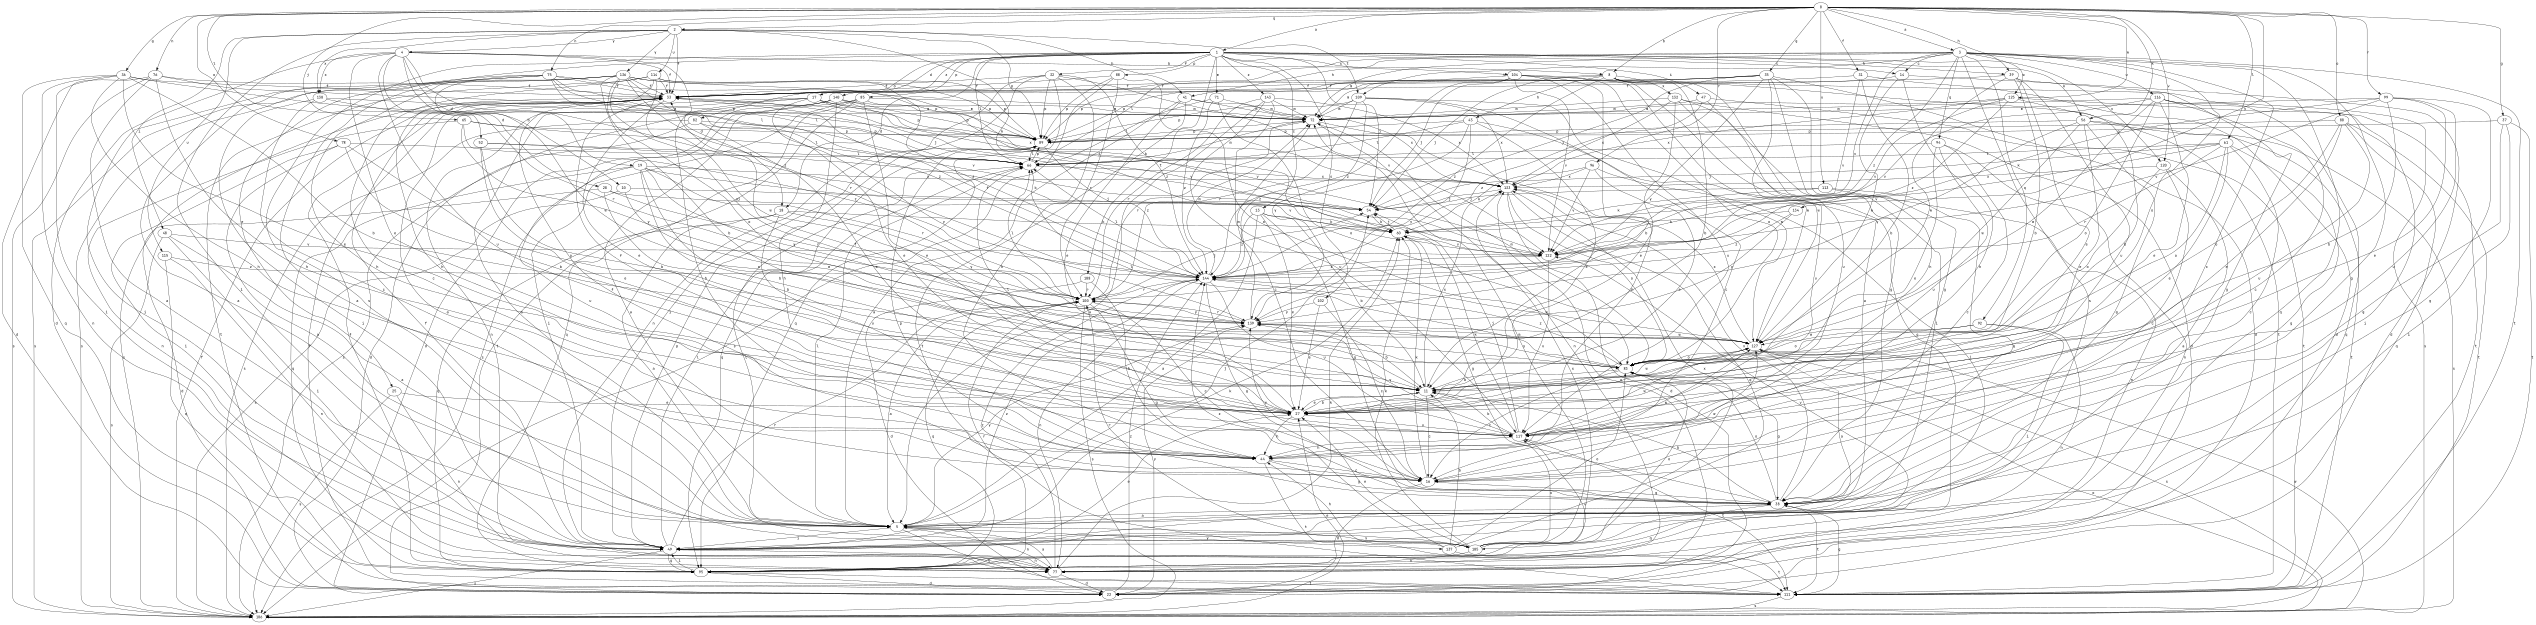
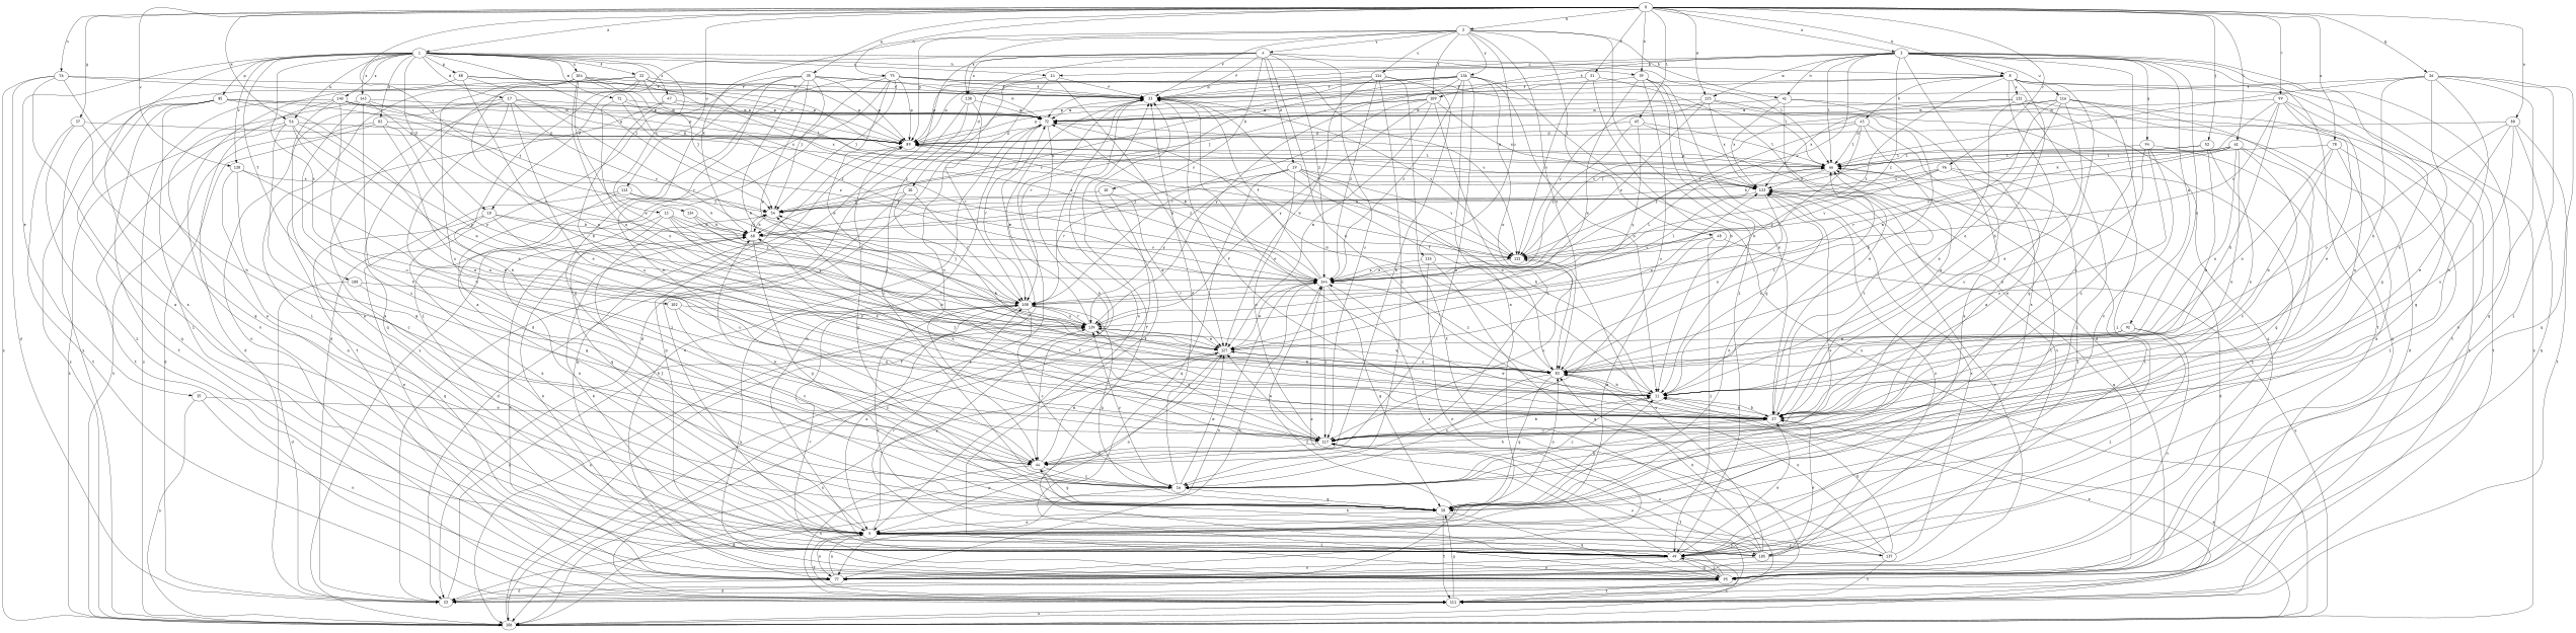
  strict digraph {
    fontname="JetBrains Mono"
    node [fontname="JetBrains Mono"]
    edge [fontname="JetBrains Mono"]
    0
    1
    2
    3
    8
    31
    35
    36
    37
    39
    52
    56
    61
    65
    75
    76
    78
    80
    96
    99
    113
    120
    125
    134
    13
    14
    17
    18
    25
    32
    47
    54
    66
    71
    82
    85
    88
    102
    104
    105
    108
    140
    143
    4
    33
    41
    48
    49
    60
    83
    89
    109
    114
    115
    130
    136
    16
    38
    72
    92
    94
    95
    111
    116
    122
    144
    5
    11
    43
    106
    132
    22
    139
    127
    44
    27
    77
    117
    100
    133
    10
    19
    20
    137
    0 -> 1 [label=a]
    0 -> 2 [label=q]
    0 -> 3 [label=a]
    0 -> 8 [label=b]
    0 -> 31 [label=f]
    0 -> 35 [label=g]
    0 -> 36 [label=g]
    0 -> 37 [label=g]
    0 -> 39 [label=h]
    0 -> 52 [label=j]
    0 -> 56 [label=k]
    0 -> 61 [label=l]
    0 -> 65 [label=l]
    0 -> 75 [label=n]
    0 -> 76 [label=n]
    0 -> 78 [label=o]
    0 -> 80 [label=o]
    0 -> 96 [label=r]
    0 -> 99 [label=r]
    0 -> 113 [label=u]
    0 -> 120 [label=v]
    0 -> 125 [label=w]
    0 -> 134 [label=y]
    1 -> 39 [label=h]
    1 -> 56 [label=k]
    1 -> 120 [label=v]
    1 -> 13 [label=c]
    1 -> 14 [label=c]
    1 -> 17 [label=d]
    1 -> 18 [label=d]
    1 -> 25 [label=e]
    1 -> 32 [label=f]
    1 -> 47 [label=i]
    1 -> 54 [label=j]
    1 -> 66 [label=l]
    1 -> 71 [label=m]
    1 -> 82 [label=o]
    1 -> 85 [label=p]
    1 -> 88 [label=p]
    1 -> 102 [label=s]
    1 -> 104 [label=s]
    1 -> 105 [label=s]
    1 -> 108 [label=t]
    1 -> 140 [label=z]
    1 -> 143 [label=z]
    2 -> 4 [label=y]
    2 -> 33 [label=f]
    2 -> 41 [label=h]
    2 -> 48 [label=i]
    2 -> 49 [label=i]
    2 -> 60 [label=k]
+   2 -> 83 [label=o]
    2 -> 89 [label=p]
    2 -> 109 [label=t]
    2 -> 114 [label=u]
    2 -> 115 [label=u]
    2 -> 130 [label=x]
    2 -> 136 [label=y]
    3 -> 125 [label=w]
    3 -> 14 [label=c]
    3 -> 66 [label=l]
    3 -> 105 [label=s]
    3 -> 41 [label=h]
    3 -> 83 [label=o]
    3 -> 109 [label=t]
    3 -> 16 [label=c]
    3 -> 38 [label=g]
    3 -> 72 [label=m]
    3 -> 92 [label=q]
    3 -> 94 [label=q]
    3 -> 95 [label=q]
    3 -> 111 [label=t]
    3 -> 116 [label=u]
    3 -> 122 [label=v]
    3 -> 144 [label=z]
    8 -> 54 [label=j]
    8 -> 89 [label=p]
    8 -> 38 [label=g]
    8 -> 111 [label=t]
    8 -> 144 [label=z]
    8 -> 5 [label=a]
    8 -> 11 [label=b]
    8 -> 43 [label=h]
    8 -> 106 [label=s]
    8 -> 132 [label=x]
    31 -> 33 [label=f]
    31 -> 122 [label=v]
    31 -> 11 [label=b]
    31 -> 22 [label=d]
    35 -> 54 [label=j]
    35 -> 33 [label=f]
    35 -> 89 [label=p]
    35 -> 38 [label=g]
    35 -> 72 [label=m]
    35 -> 22 [label=d]
    35 -> 139 [label=y]
    35 -> 127 [label=w]
    35 -> 44 [label=h]
    36 -> 66 [label=l]
    36 -> 33 [label=f]
    36 -> 49 [label=i]
    36 -> 95 [label=q]
    36 -> 11 [label=b]
    36 -> 44 [label=h]
    36 -> 27 [label=e]
    36 -> 77 [label=n]
    37 -> 49 [label=i]
    37 -> 89 [label=p]
    37 -> 38 [label=g]
    37 -> 111 [label=t]
    39 -> 33 [label=f]
    39 -> 38 [label=g]
    39 -> 11 [label=b]
    39 -> 127 [label=w]
    39 -> 27 [label=e]
    39 -> 117 [label=u]
    52 -> 66 [label=l]
    52 -> 60 [label=k]
    52 -> 11 [label=b]
    52 -> 27 [label=e]
    56 -> 89 [label=p]
    56 -> 38 [label=g]
    56 -> 111 [label=t]
    56 -> 106 [label=s]
    56 -> 139 [label=y]
    56 -> 127 [label=w]
    56 -> 27 [label=e]
    61 -> 54 [label=j]
    61 -> 66 [label=l]
    61 -> 83 [label=o]
    61 -> 16 [label=c]
    61 -> 38 [label=g]
    61 -> 122 [label=v]
    61 -> 27 [label=e]
    61 -> 100 [label=r]
    65 -> 66 [label=l]
    65 -> 89 [label=p]
    65 -> 144 [label=z]
    65 -> 139 [label=y]
    65 -> 77 [label=n]
    75 -> 54 [label=j]
    75 -> 66 [label=l]
    75 -> 33 [label=f]
    75 -> 49 [label=i]
    75 -> 89 [label=p]
    75 -> 122 [label=v]
    75 -> 5 [label=a]
    75 -> 106 [label=s]
    75 -> 127 [label=w]
    76 -> 33 [label=f]
    76 -> 89 [label=p]
    76 -> 5 [label=a]
    76 -> 106 [label=s]
    76 -> 22 [label=d]
    76 -> 44 [label=h]
    78 -> 66 [label=l]
    78 -> 49 [label=i]
    78 -> 83 [label=o]
    78 -> 5 [label=a]
    78 -> 11 [label=b]
    80 -> 83 [label=o]
    80 -> 89 [label=p]
    80 -> 95 [label=q]
    80 -> 111 [label=t]
    80 -> 27 [label=e]
    80 -> 117 [label=u]
    96 -> 49 [label=i]
    96 -> 60 [label=k]
    96 -> 122 [label=v]
    96 -> 27 [label=e]
    96 -> 133 [label=x]
    99 -> 60 [label=k]
    99 -> 38 [label=g]
    99 -> 72 [label=m]
    99 -> 122 [label=v]
    99 -> 11 [label=b]
    99 -> 27 [label=e]
    99 -> 117 [label=u]
    113 -> 54 [label=j]
    113 -> 60 [label=k]
    113 -> 38 [label=g]
    113 -> 77 [label=n]
    120 -> 83 [label=o]
    120 -> 16 [label=c]
    120 -> 5 [label=a]
    120 -> 133 [label=x]
    125 -> 49 [label=i]
    125 -> 72 [label=m]
    125 -> 122 [label=v]
    125 -> 144 [label=z]
    125 -> 11 [label=b]
    125 -> 133 [label=x]
    134 -> 60 [label=k]
    134 -> 144 [label=z]
    134 -> 139 [label=y]
    13 -> 60 [label=k]
    13 -> 38 [label=g]
    13 -> 144 [label=z]
    13 -> 5 [label=a]
    13 -> 11 [label=b]
    13 -> 27 [label=e]
    14 -> 33 [label=f]
    14 -> 22 [label=d]
    14 -> 127 [label=w]
    14 -> 44 [label=h]
    17 -> 89 [label=p]
    17 -> 72 [label=m]
    17 -> 122 [label=v]
    17 -> 5 [label=a]
    17 -> 44 [label=h]
    17 -> 27 [label=e]
    17 -> 77 [label=n]
    18 -> 60 [label=k]
    18 -> 95 [label=q]
    18 -> 5 [label=a]
    18 -> 139 [label=y]
    18 -> 117 [label=u]
    25 -> 106 [label=s]
    25 -> 27 [label=e]
    25 -> 77 [label=n]
    32 -> 33 [label=f]
    32 -> 49 [label=i]
    32 -> 89 [label=p]
    32 -> 95 [label=q]
    32 -> 122 [label=v]
    32 -> 144 [label=z]
    32 -> 44 [label=h]
    32 -> 77 [label=n]
    47 -> 72 [label=m]
    47 -> 111 [label=t]
    47 -> 144 [label=z]
    47 -> 117 [label=u]
    54 -> 60 [label=k]
    66 -> 89 [label=p]
    66 -> 72 [label=m]
    66 -> 133 [label=x]
    71 -> 66 [label=l]
    71 -> 83 [label=o]
    71 -> 72 [label=m]
    71 -> 144 [label=z]
    82 -> 89 [label=p]
    82 -> 106 [label=s]
    82 -> 22 [label=d]
    82 -> 139 [label=y]
    82 -> 27 [label=e]
    85 -> 54 [label=j]
    85 -> 49 [label=i]
    85 -> 72 [label=m]
    85 -> 95 [label=q]
    85 -> 111 [label=t]
    85 -> 106 [label=s]
    85 -> 27 [label=e]
    88 -> 33 [label=f]
    88 -> 83 [label=o]
    88 -> 89 [label=p]
    88 -> 106 [label=s]
    88 -> 100 [label=r]
    102 -> 16 [label=c]
    102 -> 139 [label=y]
    102 -> 27 [label=e]
    104 -> 54 [label=j]
    104 -> 33 [label=f]
    104 -> 83 [label=o]
    104 -> 122 [label=v]
    104 -> 144 [label=z]
    104 -> 11 [label=b]
    104 -> 127 [label=w]
    104 -> 117 [label=u]
    105 -> 66 [label=l]
    105 -> 60 [label=k]
    105 -> 83 [label=o]
    105 -> 72 [label=m]
    105 -> 122 [label=v]
    105 -> 27 [label=e]
    105 -> 77 [label=n]
    105 -> 117 [label=u]
    105 -> 100 [label=r]
    105 -> 133 [label=x]
    108 -> 22 [label=d]
    108 -> 44 [label=h]
    108 -> 100 [label=r]
    140 -> 89 [label=p]
    140 -> 72 [label=m]
    140 -> 5 [label=a]
    140 -> 106 [label=s]
    140 -> 22 [label=d]
    140 -> 44 [label=h]
    140 -> 133 [label=x]
    143 -> 16 [label=c]
    143 -> 72 [label=m]
    143 -> 5 [label=a]
    143 -> 117 [label=u]
    143 -> 100 [label=r]
    143 -> 133 [label=x]
    4 -> 8 [label=b]
    4 -> 18 [label=d]
    4 -> 33 [label=f]
    4 -> 130 [label=x]
    4 -> 144 [label=z]
    4 -> 22 [label=d]
    4 -> 27 [label=e]
    4 -> 117 [label=u]
    4 -> 10 [label=b]
    4 -> 19 [label=d]
    4 -> 20 [label=d]
    33 -> 72 [label=m]
    33 -> 122 [label=v]
    33 -> 5 [label=a]
    33 -> 106 [label=s]
    33 -> 27 [label=e]
    41 -> 72 [label=m]
    41 -> 111 [label=t]
    41 -> 5 [label=a]
    41 -> 27 [label=e]
    41 -> 133 [label=x]
    48 -> 49 [label=i]
    48 -> 122 [label=v]
    48 -> 5 [label=a]
    48 -> 106 [label=s]
    49 -> 66 [label=l]
    49 -> 33 [label=f]
    49 -> 60 [label=k]
    49 -> 89 [label=p]
    49 -> 95 [label=q]
    49 -> 144 [label=z]
    49 -> 106 [label=s]
    49 -> 27 [label=e]
    49 -> 77 [label=n]
    49 -> 100 [label=r]
    60 -> 54 [label=j]
    60 -> 38 [label=g]
    60 -> 122 [label=v]
    83 -> 66 [label=l]
    83 -> 16 [label=c]
    83 -> 38 [label=g]
    83 -> 72 [label=m]
    83 -> 144 [label=z]
    83 -> 11 [label=b]
    83 -> 139 [label=y]
    89 -> 66 [label=l]
    89 -> 95 [label=q]
    89 -> 144 [label=z]
    109 -> 89 [label=p]
    109 -> 16 [label=c]
    109 -> 72 [label=m]
    109 -> 139 [label=y]
    109 -> 127 [label=w]
    109 -> 100 [label=r]
    109 -> 133 [label=x]
    114 -> 33 [label=f]
    114 -> 89 [label=p]
    114 -> 16 [label=c]
    114 -> 111 [label=t]
    114 -> 144 [label=z]
    114 -> 127 [label=w]
    114 -> 44 [label=h]
    115 -> 95 [label=q]
    115 -> 144 [label=z]
    115 -> 77 [label=n]
    130 -> 49 [label=i]
    130 -> 16 [label=c]
    130 -> 72 [label=m]
    130 -> 100 [label=r]
    136 -> 33 [label=f]
    136 -> 60 [label=k]
    136 -> 83 [label=o]
    136 -> 89 [label=p]
    136 -> 144 [label=z]
    136 -> 5 [label=a]
    136 -> 11 [label=b]
    136 -> 106 [label=s]
    136 -> 139 [label=y]
    136 -> 44 [label=h]
    136 -> 100 [label=r]
    16 -> 33 [label=f]
    16 -> 60 [label=k]
    16 -> 38 [label=g]
    16 -> 22 [label=d]
    16 -> 139 [label=y]
    16 -> 127 [label=w]
    38 -> 83 [label=o]
    38 -> 89 [label=p]
    38 -> 95 [label=q]
    38 -> 111 [label=t]
    38 -> 5 [label=a]
    38 -> 11 [label=b]
    38 -> 133 [label=x]
    72 -> 89 [label=p]
    72 -> 44 [label=h]
    72 -> 77 [label=n]
    72 -> 100 [label=r]
    92 -> 49 [label=i]
    92 -> 83 [label=o]
    92 -> 127 [label=w]
    92 -> 77 [label=n]
    94 -> 66 [label=l]
    94 -> 16 [label=c]
    94 -> 27 [label=e]
    94 -> 77 [label=n]
    94 -> 117 [label=u]
    95 -> 33 [label=f]
    95 -> 49 [label=i]
    95 -> 111 [label=t]
    95 -> 22 [label=d]
    95 -> 117 [label=u]
    95 -> 100 [label=r]
    111 -> 33 [label=f]
    111 -> 38 [label=g]
    111 -> 106 [label=s]
    116 -> 83 [label=o]
    116 -> 16 [label=c]
    116 -> 72 [label=m]
    116 -> 95 [label=q]
    116 -> 111 [label=t]
    116 -> 122 [label=v]
    116 -> 127 [label=w]
    116 -> 27 [label=e]
    122 -> 144 [label=z]
    122 -> 117 [label=u]
    144 -> 66 [label=l]
    144 -> 33 [label=f]
    144 -> 38 [label=g]
    144 -> 72 [label=m]
    144 -> 127 [label=w]
    144 -> 77 [label=n]
    144 -> 117 [label=u]
    144 -> 100 [label=r]
    5 -> 54 [label=j]
    5 -> 66 [label=l]
    5 -> 105 [label=s]
    5 -> 49 [label=i]
    5 -> 111 [label=t]
    5 -> 139 [label=y]
    5 -> 77 [label=n]
    5 -> 137 [label=y]
    11 -> 33 [label=f]
    11 -> 16 [label=c]
    11 -> 127 [label=w]
    11 -> 27 [label=e]
    11 -> 133 [label=x]
    43 -> 66 [label=l]
    43 -> 89 [label=p]
    43 -> 144 [label=z]
    43 -> 139 [label=y]
    43 -> 27 [label=e]
    43 -> 117 [label=u]
    106 -> 33 [label=f]
    106 -> 83 [label=o]
    106 -> 127 [label=w]
    106 -> 27 [label=e]
    132 -> 49 [label=i]
    132 -> 72 [label=m]
    132 -> 95 [label=q]
    132 -> 22 [label=d]
    132 -> 27 [label=e]
    132 -> 133 [label=x]
    22 -> 144 [label=z]
    22 -> 139 [label=y]
    139 -> 72 [label=m]
    139 -> 11 [label=b]
    139 -> 127 [label=w]
    139 -> 100 [label=r]
    127 -> 83 [label=o]
    127 -> 5 [label=a]
    127 -> 106 [label=s]
    127 -> 133 [label=x]
    44 -> 16 [label=c]
    44 -> 38 [label=g]
    44 -> 111 [label=t]
    44 -> 127 [label=w]
    27 -> 66 [label=l]
    27 -> 33 [label=f]
    27 -> 11 [label=b]
    27 -> 44 [label=h]
    27 -> 117 [label=u]
    77 -> 60 [label=k]
    77 -> 144 [label=z]
    77 -> 5 [label=a]
    77 -> 22 [label=d]
    77 -> 133 [label=x]
    117 -> 54 [label=j]
    117 -> 60 [label=k]
    117 -> 111 [label=t]
    117 -> 11 [label=b]
    117 -> 139 [label=y]
    117 -> 127 [label=w]
    117 -> 44 [label=h]
    100 -> 54 [label=j]
    100 -> 66 [label=l]
    100 -> 16 [label=c]
    100 -> 38 [label=g]
    100 -> 95 [label=q]
    100 -> 5 [label=a]
    100 -> 106 [label=s]
    100 -> 139 [label=y]
    133 -> 54 [label=j]
    133 -> 83 [label=o]
    133 -> 95 [label=q]
    133 -> 22 [label=d]
    10 -> 54 [label=j]
    10 -> 106 [label=s]
    10 -> 127 [label=w]
    19 -> 83 [label=o]
    19 -> 95 [label=q]
    19 -> 122 [label=v]
    19 -> 11 [label=b]
    19 -> 139 [label=y]
    19 -> 117 [label=u]
    19 -> 100 [label=r]
    19 -> 133 [label=x]
    20 -> 54 [label=j]
    20 -> 11 [label=b]
    20 -> 22 [label=d]
    20 -> 100 [label=r]
    137 -> 83 [label=o]
    137 -> 111 [label=t]
    137 -> 144 [label=z]
    137 -> 11 [label=b]
    137 -> 44 [label=h]
    137 -> 133 [label=x]
  }
